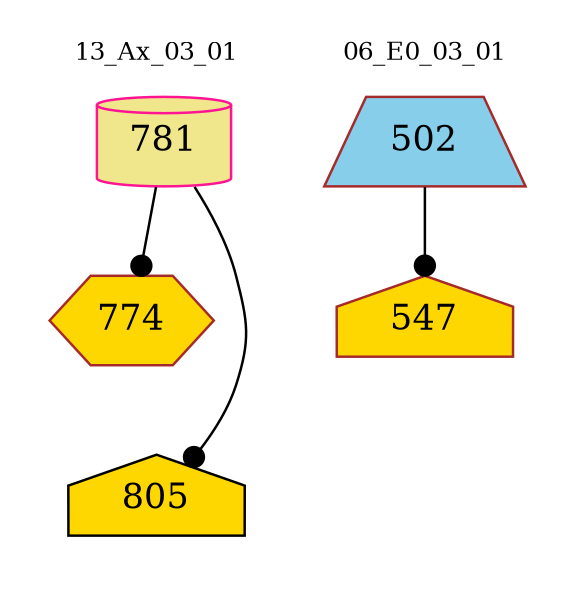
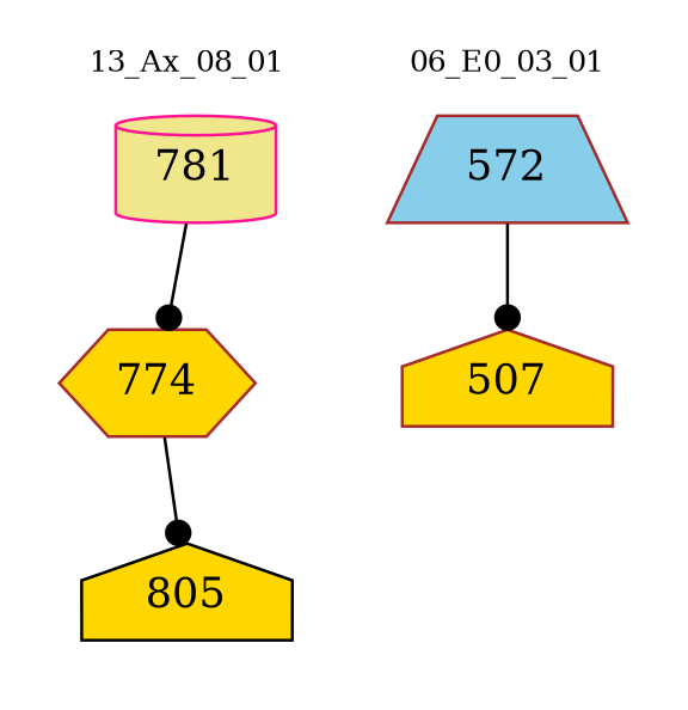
  digraph {
    node [color=brown fillcolor=gold shape=house style=filled]
    edge [arrowhead=dot color=black]
    n1 [color=deeppink fillcolor=khaki label=781 shape=cylinder]
    n2 [label=774 shape=hexagon]
    n3 [color=black label=805]
-   n4 [fillcolor=skyblue label=502 shape=trapezium]
-   n5 [label=547]
+   n4 [fillcolor=skyblue label=572 shape=trapezium]
+   n5 [label=507]
    subgraph cluster_1 {
      color=white
      fontsize=10
-     label="13_Ax_03_01"
+     label="13_Ax_08_01"
      n1
      n2
      n3
    }
    subgraph cluster_2 {
      color=white
      fontsize=10
      label="06_E0_03_01"
      n4
      n5
    }
    n1 -> n2
-   n1 -> n3
+   n2 -> n3
    n4 -> n5
  }
